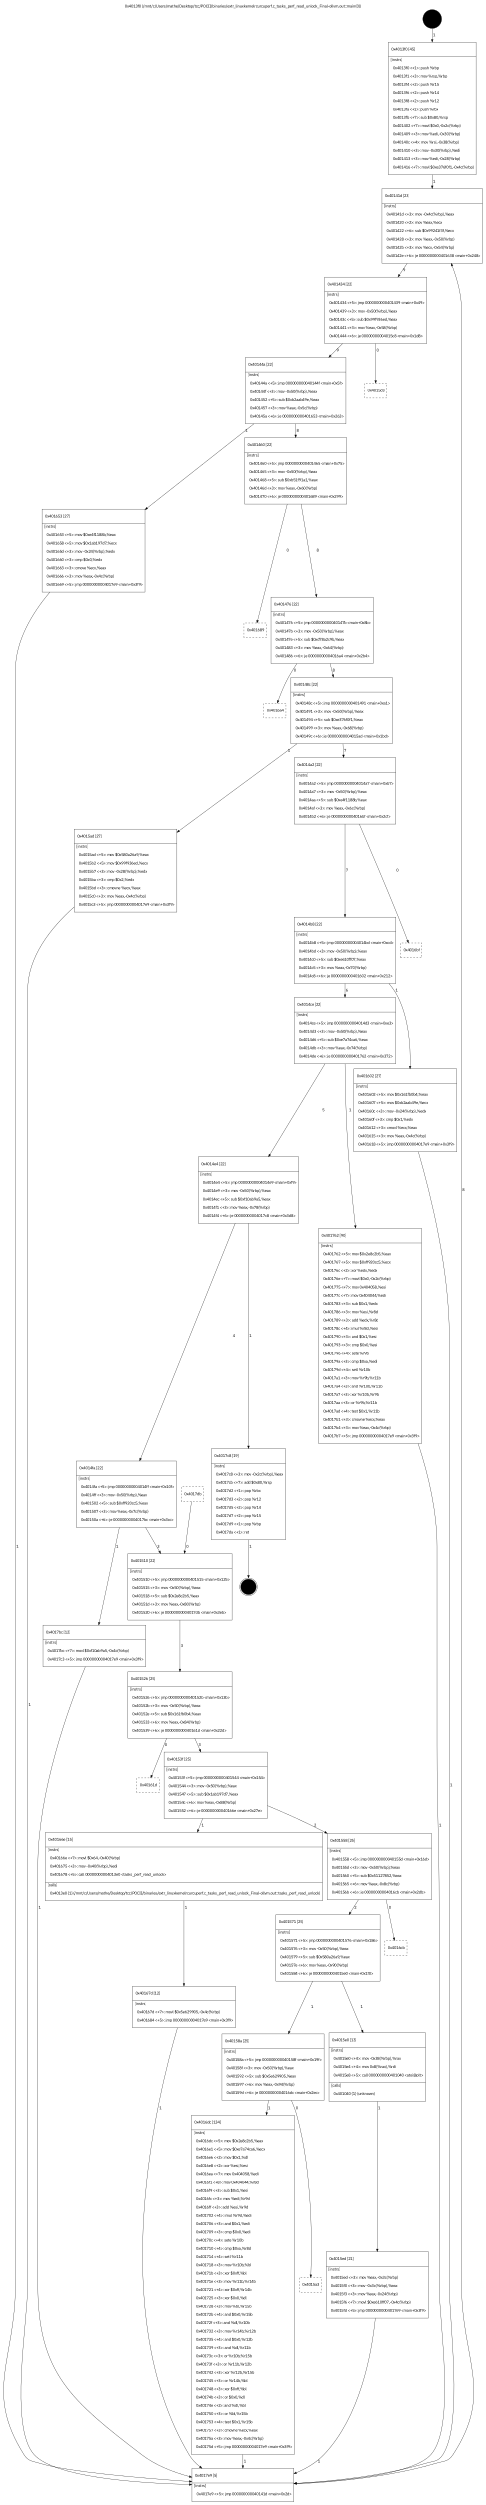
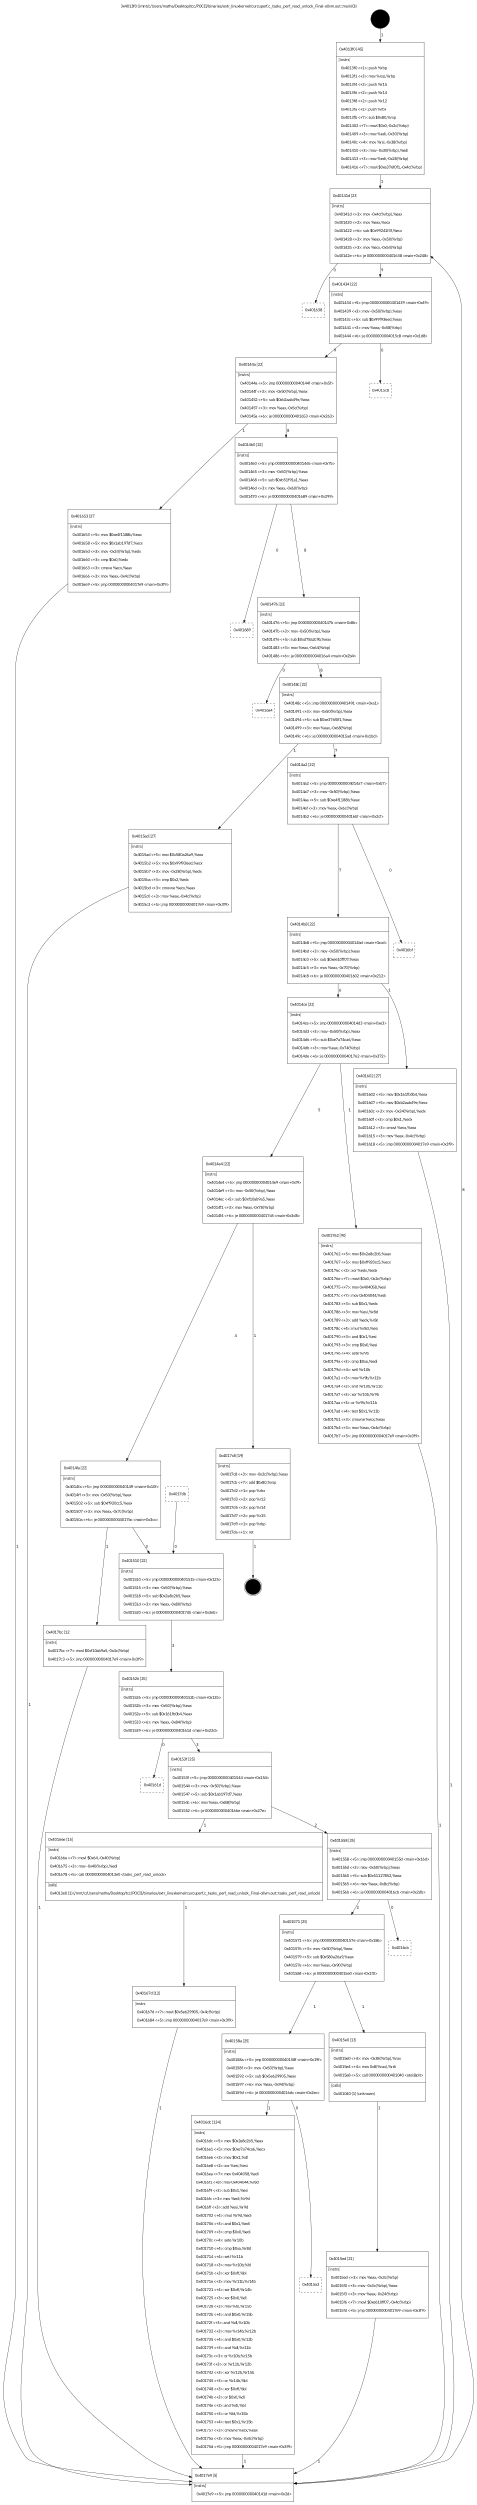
  digraph {
    fontname="IBM Plex Sans"
    label="0x4013f0 (/mnt/c/Users/mathe/Desktop/tcc/POCII/binaries/extr_linuxkernelrcurcuperf.c_tasks_perf_read_unlock_Final-ollvm.out::main(0))"
    labelloc=t
    node [fontname="IBM Plex Sans" shape=record]
    edge [fontname="IBM Plex Sans"]
    Entry [fillcolor=black height=0.3 shape=circle style=filled width=0.3]
    n2 [label="{\n     0x4013f0 [45]\l\n     | [instrs]\l\n     &nbsp;&nbsp;0x4013f0 \<+1\>: push %rbp\l\n     &nbsp;&nbsp;0x4013f1 \<+3\>: mov %rsp,%rbp\l\n     &nbsp;&nbsp;0x4013f4 \<+2\>: push %r15\l\n     &nbsp;&nbsp;0x4013f6 \<+2\>: push %r14\l\n     &nbsp;&nbsp;0x4013f8 \<+2\>: push %r12\l\n     &nbsp;&nbsp;0x4013fa \<+1\>: push %rbx\l\n     &nbsp;&nbsp;0x4013fb \<+7\>: sub $0x80,%rsp\l\n     &nbsp;&nbsp;0x401402 \<+7\>: movl $0x0,-0x2c(%rbp)\l\n     &nbsp;&nbsp;0x401409 \<+3\>: mov %edi,-0x30(%rbp)\l\n     &nbsp;&nbsp;0x40140c \<+4\>: mov %rsi,-0x38(%rbp)\l\n     &nbsp;&nbsp;0x401410 \<+3\>: mov -0x30(%rbp),%edi\l\n     &nbsp;&nbsp;0x401413 \<+3\>: mov %edi,-0x28(%rbp)\l\n     &nbsp;&nbsp;0x401416 \<+7\>: movl $0xe376f0f1,-0x4c(%rbp)\l\n  }"]
    n3 [label="{\n     0x40141d [23]\l\n     | [instrs]\l\n     &nbsp;&nbsp;0x40141d \<+3\>: mov -0x4c(%rbp),%eax\l\n     &nbsp;&nbsp;0x401420 \<+2\>: mov %eax,%ecx\l\n     &nbsp;&nbsp;0x401422 \<+6\>: sub $0x99241f3f,%ecx\l\n     &nbsp;&nbsp;0x401428 \<+3\>: mov %eax,-0x50(%rbp)\l\n     &nbsp;&nbsp;0x40142b \<+3\>: mov %ecx,-0x54(%rbp)\l\n     &nbsp;&nbsp;0x40142e \<+6\>: je 0000000000401638 \<main+0x248\>\l\n  }"]
+   n4 [label="{\n     0x401638\l\n  }" style=dashed]
    n5 [label="{\n     0x401434 [22]\l\n     | [instrs]\l\n     &nbsp;&nbsp;0x401434 \<+5\>: jmp 0000000000401439 \<main+0x49\>\l\n     &nbsp;&nbsp;0x401439 \<+3\>: mov -0x50(%rbp),%eax\l\n     &nbsp;&nbsp;0x40143c \<+5\>: sub $0x99f936ed,%eax\l\n     &nbsp;&nbsp;0x401441 \<+3\>: mov %eax,-0x58(%rbp)\l\n     &nbsp;&nbsp;0x401444 \<+6\>: je 00000000004015c8 \<main+0x1d8\>\l\n  }"]
    n6 [label="{\n     0x4015c8\l\n  }" style=dashed]
    n7 [label="{\n     0x40144a [22]\l\n     | [instrs]\l\n     &nbsp;&nbsp;0x40144a \<+5\>: jmp 000000000040144f \<main+0x5f\>\l\n     &nbsp;&nbsp;0x40144f \<+3\>: mov -0x50(%rbp),%eax\l\n     &nbsp;&nbsp;0x401452 \<+5\>: sub $0xb2aab49e,%eax\l\n     &nbsp;&nbsp;0x401457 \<+3\>: mov %eax,-0x5c(%rbp)\l\n     &nbsp;&nbsp;0x40145a \<+6\>: je 0000000000401653 \<main+0x263\>\l\n  }"]
    n8 [label="{\n     0x401653 [27]\l\n     | [instrs]\l\n     &nbsp;&nbsp;0x401653 \<+5\>: mov $0xe4f1188b,%eax\l\n     &nbsp;&nbsp;0x401658 \<+5\>: mov $0x1ab197d7,%ecx\l\n     &nbsp;&nbsp;0x40165d \<+3\>: mov -0x24(%rbp),%edx\l\n     &nbsp;&nbsp;0x401660 \<+3\>: cmp $0x0,%edx\l\n     &nbsp;&nbsp;0x401663 \<+3\>: cmove %ecx,%eax\l\n     &nbsp;&nbsp;0x401666 \<+3\>: mov %eax,-0x4c(%rbp)\l\n     &nbsp;&nbsp;0x401669 \<+5\>: jmp 00000000004017e9 \<main+0x3f9\>\l\n  }"]
    n9 [label="{\n     0x401460 [22]\l\n     | [instrs]\l\n     &nbsp;&nbsp;0x401460 \<+5\>: jmp 0000000000401465 \<main+0x75\>\l\n     &nbsp;&nbsp;0x401465 \<+3\>: mov -0x50(%rbp),%eax\l\n     &nbsp;&nbsp;0x401468 \<+5\>: sub $0xb51f91a1,%eax\l\n     &nbsp;&nbsp;0x40146d \<+3\>: mov %eax,-0x60(%rbp)\l\n     &nbsp;&nbsp;0x401470 \<+6\>: je 0000000000401689 \<main+0x299\>\l\n  }"]
    Exit [fillcolor=black height=0.3 peripheries=2 shape=circle style=filled width=0.3]
    n11 [label="{\n     0x4017e9 [5]\l\n     | [instrs]\l\n     &nbsp;&nbsp;0x4017e9 \<+5\>: jmp 000000000040141d \<main+0x2d\>\l\n  }"]
    n12 [label="{\n     0x401689\l\n  }" style=dashed]
    n13 [label="{\n     0x401476 [22]\l\n     | [instrs]\l\n     &nbsp;&nbsp;0x401476 \<+5\>: jmp 000000000040147b \<main+0x8b\>\l\n     &nbsp;&nbsp;0x40147b \<+3\>: mov -0x50(%rbp),%eax\l\n     &nbsp;&nbsp;0x40147e \<+5\>: sub $0xd78a2c9b,%eax\l\n     &nbsp;&nbsp;0x401483 \<+3\>: mov %eax,-0x64(%rbp)\l\n     &nbsp;&nbsp;0x401486 \<+6\>: je 00000000004016a4 \<main+0x2b4\>\l\n  }"]
    n14 [label="{\n     0x4015a3\l\n  }" style=dashed]
    n15 [label="{\n     0x4016a4\l\n  }" style=dashed]
    n16 [label="{\n     0x40148c [22]\l\n     | [instrs]\l\n     &nbsp;&nbsp;0x40148c \<+5\>: jmp 0000000000401491 \<main+0xa1\>\l\n     &nbsp;&nbsp;0x401491 \<+3\>: mov -0x50(%rbp),%eax\l\n     &nbsp;&nbsp;0x401494 \<+5\>: sub $0xe376f0f1,%eax\l\n     &nbsp;&nbsp;0x401499 \<+3\>: mov %eax,-0x68(%rbp)\l\n     &nbsp;&nbsp;0x40149c \<+6\>: je 00000000004015ad \<main+0x1bd\>\l\n  }"]
    n17 [label="{\n     0x4016dc [134]\l\n     | [instrs]\l\n     &nbsp;&nbsp;0x4016dc \<+5\>: mov $0x2e8c2b5,%eax\l\n     &nbsp;&nbsp;0x4016e1 \<+5\>: mov $0xe7a74ca6,%ecx\l\n     &nbsp;&nbsp;0x4016e6 \<+2\>: mov $0x1,%dl\l\n     &nbsp;&nbsp;0x4016e8 \<+2\>: xor %esi,%esi\l\n     &nbsp;&nbsp;0x4016ea \<+7\>: mov 0x404058,%edi\l\n     &nbsp;&nbsp;0x4016f1 \<+8\>: mov 0x404044,%r8d\l\n     &nbsp;&nbsp;0x4016f9 \<+3\>: sub $0x1,%esi\l\n     &nbsp;&nbsp;0x4016fc \<+3\>: mov %edi,%r9d\l\n     &nbsp;&nbsp;0x4016ff \<+3\>: add %esi,%r9d\l\n     &nbsp;&nbsp;0x401702 \<+4\>: imul %r9d,%edi\l\n     &nbsp;&nbsp;0x401706 \<+3\>: and $0x1,%edi\l\n     &nbsp;&nbsp;0x401709 \<+3\>: cmp $0x0,%edi\l\n     &nbsp;&nbsp;0x40170c \<+4\>: sete %r10b\l\n     &nbsp;&nbsp;0x401710 \<+4\>: cmp $0xa,%r8d\l\n     &nbsp;&nbsp;0x401714 \<+4\>: setl %r11b\l\n     &nbsp;&nbsp;0x401718 \<+3\>: mov %r10b,%bl\l\n     &nbsp;&nbsp;0x40171b \<+3\>: xor $0xff,%bl\l\n     &nbsp;&nbsp;0x40171e \<+3\>: mov %r11b,%r14b\l\n     &nbsp;&nbsp;0x401721 \<+4\>: xor $0xff,%r14b\l\n     &nbsp;&nbsp;0x401725 \<+3\>: xor $0x0,%dl\l\n     &nbsp;&nbsp;0x401728 \<+3\>: mov %bl,%r15b\l\n     &nbsp;&nbsp;0x40172b \<+4\>: and $0x0,%r15b\l\n     &nbsp;&nbsp;0x40172f \<+3\>: and %dl,%r10b\l\n     &nbsp;&nbsp;0x401732 \<+3\>: mov %r14b,%r12b\l\n     &nbsp;&nbsp;0x401735 \<+4\>: and $0x0,%r12b\l\n     &nbsp;&nbsp;0x401739 \<+3\>: and %dl,%r11b\l\n     &nbsp;&nbsp;0x40173c \<+3\>: or %r10b,%r15b\l\n     &nbsp;&nbsp;0x40173f \<+3\>: or %r11b,%r12b\l\n     &nbsp;&nbsp;0x401742 \<+3\>: xor %r12b,%r15b\l\n     &nbsp;&nbsp;0x401745 \<+3\>: or %r14b,%bl\l\n     &nbsp;&nbsp;0x401748 \<+3\>: xor $0xff,%bl\l\n     &nbsp;&nbsp;0x40174b \<+3\>: or $0x0,%dl\l\n     &nbsp;&nbsp;0x40174e \<+2\>: and %dl,%bl\l\n     &nbsp;&nbsp;0x401750 \<+3\>: or %bl,%r15b\l\n     &nbsp;&nbsp;0x401753 \<+4\>: test $0x1,%r15b\l\n     &nbsp;&nbsp;0x401757 \<+3\>: cmovne %ecx,%eax\l\n     &nbsp;&nbsp;0x40175a \<+3\>: mov %eax,-0x4c(%rbp)\l\n     &nbsp;&nbsp;0x40175d \<+5\>: jmp 00000000004017e9 \<main+0x3f9\>\l\n  }"]
    n18 [label="{\n     0x4015ad [27]\l\n     | [instrs]\l\n     &nbsp;&nbsp;0x4015ad \<+5\>: mov $0x580a26a9,%eax\l\n     &nbsp;&nbsp;0x4015b2 \<+5\>: mov $0x99f936ed,%ecx\l\n     &nbsp;&nbsp;0x4015b7 \<+3\>: mov -0x28(%rbp),%edx\l\n     &nbsp;&nbsp;0x4015ba \<+3\>: cmp $0x2,%edx\l\n     &nbsp;&nbsp;0x4015bd \<+3\>: cmovne %ecx,%eax\l\n     &nbsp;&nbsp;0x4015c0 \<+3\>: mov %eax,-0x4c(%rbp)\l\n     &nbsp;&nbsp;0x4015c3 \<+5\>: jmp 00000000004017e9 \<main+0x3f9\>\l\n  }"]
    n19 [label="{\n     0x4014a2 [22]\l\n     | [instrs]\l\n     &nbsp;&nbsp;0x4014a2 \<+5\>: jmp 00000000004014a7 \<main+0xb7\>\l\n     &nbsp;&nbsp;0x4014a7 \<+3\>: mov -0x50(%rbp),%eax\l\n     &nbsp;&nbsp;0x4014aa \<+5\>: sub $0xe4f1188b,%eax\l\n     &nbsp;&nbsp;0x4014af \<+3\>: mov %eax,-0x6c(%rbp)\l\n     &nbsp;&nbsp;0x4014b2 \<+6\>: je 00000000004016bf \<main+0x2cf\>\l\n  }"]
    n20 [label="{\n     0x40167d [12]\l\n     | [instrs]\l\n     &nbsp;&nbsp;0x40167d \<+7\>: movl $0x5e629905,-0x4c(%rbp)\l\n     &nbsp;&nbsp;0x401684 \<+5\>: jmp 00000000004017e9 \<main+0x3f9\>\l\n  }"]
    n21 [label="{\n     0x4016bf\l\n  }" style=dashed]
    n22 [label="{\n     0x4014b8 [22]\l\n     | [instrs]\l\n     &nbsp;&nbsp;0x4014b8 \<+5\>: jmp 00000000004014bd \<main+0xcd\>\l\n     &nbsp;&nbsp;0x4014bd \<+3\>: mov -0x50(%rbp),%eax\l\n     &nbsp;&nbsp;0x4014c0 \<+5\>: sub $0xe610ff07,%eax\l\n     &nbsp;&nbsp;0x4014c5 \<+3\>: mov %eax,-0x70(%rbp)\l\n     &nbsp;&nbsp;0x4014c8 \<+6\>: je 0000000000401602 \<main+0x212\>\l\n  }"]
    n23 [label="{\n     0x4015ed [21]\l\n     | [instrs]\l\n     &nbsp;&nbsp;0x4015ed \<+3\>: mov %eax,-0x3c(%rbp)\l\n     &nbsp;&nbsp;0x4015f0 \<+3\>: mov -0x3c(%rbp),%eax\l\n     &nbsp;&nbsp;0x4015f3 \<+3\>: mov %eax,-0x24(%rbp)\l\n     &nbsp;&nbsp;0x4015f6 \<+7\>: movl $0xe610ff07,-0x4c(%rbp)\l\n     &nbsp;&nbsp;0x4015fd \<+5\>: jmp 00000000004017e9 \<main+0x3f9\>\l\n  }"]
    n24 [label="{\n     0x401602 [27]\l\n     | [instrs]\l\n     &nbsp;&nbsp;0x401602 \<+5\>: mov $0x161fb0b4,%eax\l\n     &nbsp;&nbsp;0x401607 \<+5\>: mov $0xb2aab49e,%ecx\l\n     &nbsp;&nbsp;0x40160c \<+3\>: mov -0x24(%rbp),%edx\l\n     &nbsp;&nbsp;0x40160f \<+3\>: cmp $0x1,%edx\l\n     &nbsp;&nbsp;0x401612 \<+3\>: cmovl %ecx,%eax\l\n     &nbsp;&nbsp;0x401615 \<+3\>: mov %eax,-0x4c(%rbp)\l\n     &nbsp;&nbsp;0x401618 \<+5\>: jmp 00000000004017e9 \<main+0x3f9\>\l\n  }"]
    n25 [label="{\n     0x4014ce [22]\l\n     | [instrs]\l\n     &nbsp;&nbsp;0x4014ce \<+5\>: jmp 00000000004014d3 \<main+0xe3\>\l\n     &nbsp;&nbsp;0x4014d3 \<+3\>: mov -0x50(%rbp),%eax\l\n     &nbsp;&nbsp;0x4014d6 \<+5\>: sub $0xe7a74ca6,%eax\l\n     &nbsp;&nbsp;0x4014db \<+3\>: mov %eax,-0x74(%rbp)\l\n     &nbsp;&nbsp;0x4014de \<+6\>: je 0000000000401762 \<main+0x372\>\l\n  }"]
    n26 [label="{\n     0x40158a [25]\l\n     | [instrs]\l\n     &nbsp;&nbsp;0x40158a \<+5\>: jmp 000000000040158f \<main+0x19f\>\l\n     &nbsp;&nbsp;0x40158f \<+3\>: mov -0x50(%rbp),%eax\l\n     &nbsp;&nbsp;0x401592 \<+5\>: sub $0x5e629905,%eax\l\n     &nbsp;&nbsp;0x401597 \<+6\>: mov %eax,-0x94(%rbp)\l\n     &nbsp;&nbsp;0x40159d \<+6\>: je 00000000004016dc \<main+0x2ec\>\l\n  }"]
    n27 [label="{\n     0x401762 [90]\l\n     | [instrs]\l\n     &nbsp;&nbsp;0x401762 \<+5\>: mov $0x2e8c2b5,%eax\l\n     &nbsp;&nbsp;0x401767 \<+5\>: mov $0xff920cc5,%ecx\l\n     &nbsp;&nbsp;0x40176c \<+2\>: xor %edx,%edx\l\n     &nbsp;&nbsp;0x40176e \<+7\>: movl $0x0,-0x2c(%rbp)\l\n     &nbsp;&nbsp;0x401775 \<+7\>: mov 0x404058,%esi\l\n     &nbsp;&nbsp;0x40177c \<+7\>: mov 0x404044,%edi\l\n     &nbsp;&nbsp;0x401783 \<+3\>: sub $0x1,%edx\l\n     &nbsp;&nbsp;0x401786 \<+3\>: mov %esi,%r8d\l\n     &nbsp;&nbsp;0x401789 \<+3\>: add %edx,%r8d\l\n     &nbsp;&nbsp;0x40178c \<+4\>: imul %r8d,%esi\l\n     &nbsp;&nbsp;0x401790 \<+3\>: and $0x1,%esi\l\n     &nbsp;&nbsp;0x401793 \<+3\>: cmp $0x0,%esi\l\n     &nbsp;&nbsp;0x401796 \<+4\>: sete %r9b\l\n     &nbsp;&nbsp;0x40179a \<+3\>: cmp $0xa,%edi\l\n     &nbsp;&nbsp;0x40179d \<+4\>: setl %r10b\l\n     &nbsp;&nbsp;0x4017a1 \<+3\>: mov %r9b,%r11b\l\n     &nbsp;&nbsp;0x4017a4 \<+3\>: and %r10b,%r11b\l\n     &nbsp;&nbsp;0x4017a7 \<+3\>: xor %r10b,%r9b\l\n     &nbsp;&nbsp;0x4017aa \<+3\>: or %r9b,%r11b\l\n     &nbsp;&nbsp;0x4017ad \<+4\>: test $0x1,%r11b\l\n     &nbsp;&nbsp;0x4017b1 \<+3\>: cmovne %ecx,%eax\l\n     &nbsp;&nbsp;0x4017b4 \<+3\>: mov %eax,-0x4c(%rbp)\l\n     &nbsp;&nbsp;0x4017b7 \<+5\>: jmp 00000000004017e9 \<main+0x3f9\>\l\n  }"]
    n28 [label="{\n     0x4014e4 [22]\l\n     | [instrs]\l\n     &nbsp;&nbsp;0x4014e4 \<+5\>: jmp 00000000004014e9 \<main+0xf9\>\l\n     &nbsp;&nbsp;0x4014e9 \<+3\>: mov -0x50(%rbp),%eax\l\n     &nbsp;&nbsp;0x4014ec \<+5\>: sub $0xf10ab9a5,%eax\l\n     &nbsp;&nbsp;0x4014f1 \<+3\>: mov %eax,-0x78(%rbp)\l\n     &nbsp;&nbsp;0x4014f4 \<+6\>: je 00000000004017c8 \<main+0x3d8\>\l\n  }"]
    n29 [label="{\n     0x4015e0 [13]\l\n     | [instrs]\l\n     &nbsp;&nbsp;0x4015e0 \<+4\>: mov -0x38(%rbp),%rax\l\n     &nbsp;&nbsp;0x4015e4 \<+4\>: mov 0x8(%rax),%rdi\l\n     &nbsp;&nbsp;0x4015e8 \<+5\>: call 0000000000401040 \<atoi@plt\>\l\n     | [calls]\l\n     &nbsp;&nbsp;0x401040 \{1\} (unknown)\l\n  }"]
    n30 [label="{\n     0x4017c8 [19]\l\n     | [instrs]\l\n     &nbsp;&nbsp;0x4017c8 \<+3\>: mov -0x2c(%rbp),%eax\l\n     &nbsp;&nbsp;0x4017cb \<+7\>: add $0x80,%rsp\l\n     &nbsp;&nbsp;0x4017d2 \<+1\>: pop %rbx\l\n     &nbsp;&nbsp;0x4017d3 \<+2\>: pop %r12\l\n     &nbsp;&nbsp;0x4017d5 \<+2\>: pop %r14\l\n     &nbsp;&nbsp;0x4017d7 \<+2\>: pop %r15\l\n     &nbsp;&nbsp;0x4017d9 \<+1\>: pop %rbp\l\n     &nbsp;&nbsp;0x4017da \<+1\>: ret\l\n  }"]
    n31 [label="{\n     0x4014fa [22]\l\n     | [instrs]\l\n     &nbsp;&nbsp;0x4014fa \<+5\>: jmp 00000000004014ff \<main+0x10f\>\l\n     &nbsp;&nbsp;0x4014ff \<+3\>: mov -0x50(%rbp),%eax\l\n     &nbsp;&nbsp;0x401502 \<+5\>: sub $0xff920cc5,%eax\l\n     &nbsp;&nbsp;0x401507 \<+3\>: mov %eax,-0x7c(%rbp)\l\n     &nbsp;&nbsp;0x40150a \<+6\>: je 00000000004017bc \<main+0x3cc\>\l\n  }"]
    n32 [label="{\n     0x401571 [25]\l\n     | [instrs]\l\n     &nbsp;&nbsp;0x401571 \<+5\>: jmp 0000000000401576 \<main+0x186\>\l\n     &nbsp;&nbsp;0x401576 \<+3\>: mov -0x50(%rbp),%eax\l\n     &nbsp;&nbsp;0x401579 \<+5\>: sub $0x580a26a9,%eax\l\n     &nbsp;&nbsp;0x40157e \<+6\>: mov %eax,-0x90(%rbp)\l\n     &nbsp;&nbsp;0x401584 \<+6\>: je 00000000004015e0 \<main+0x1f0\>\l\n  }"]
    n33 [label="{\n     0x4017bc [12]\l\n     | [instrs]\l\n     &nbsp;&nbsp;0x4017bc \<+7\>: movl $0xf10ab9a5,-0x4c(%rbp)\l\n     &nbsp;&nbsp;0x4017c3 \<+5\>: jmp 00000000004017e9 \<main+0x3f9\>\l\n  }"]
    n34 [label="{\n     0x401510 [22]\l\n     | [instrs]\l\n     &nbsp;&nbsp;0x401510 \<+5\>: jmp 0000000000401515 \<main+0x125\>\l\n     &nbsp;&nbsp;0x401515 \<+3\>: mov -0x50(%rbp),%eax\l\n     &nbsp;&nbsp;0x401518 \<+5\>: sub $0x2e8c2b5,%eax\l\n     &nbsp;&nbsp;0x40151d \<+3\>: mov %eax,-0x80(%rbp)\l\n     &nbsp;&nbsp;0x401520 \<+6\>: je 00000000004017db \<main+0x3eb\>\l\n  }"]
    n35 [label="{\n     0x4016cb\l\n  }" style=dashed]
    n36 [label="{\n     0x401526 [25]\l\n     | [instrs]\l\n     &nbsp;&nbsp;0x401526 \<+5\>: jmp 000000000040152b \<main+0x13b\>\l\n     &nbsp;&nbsp;0x40152b \<+3\>: mov -0x50(%rbp),%eax\l\n     &nbsp;&nbsp;0x40152e \<+5\>: sub $0x161fb0b4,%eax\l\n     &nbsp;&nbsp;0x401533 \<+6\>: mov %eax,-0x84(%rbp)\l\n     &nbsp;&nbsp;0x401539 \<+6\>: je 000000000040161d \<main+0x22d\>\l\n  }"]
    n37 [label="{\n     0x401558 [25]\l\n     | [instrs]\l\n     &nbsp;&nbsp;0x401558 \<+5\>: jmp 000000000040155d \<main+0x16d\>\l\n     &nbsp;&nbsp;0x40155d \<+3\>: mov -0x50(%rbp),%eax\l\n     &nbsp;&nbsp;0x401560 \<+5\>: sub $0x51127852,%eax\l\n     &nbsp;&nbsp;0x401565 \<+6\>: mov %eax,-0x8c(%rbp)\l\n     &nbsp;&nbsp;0x40156b \<+6\>: je 00000000004016cb \<main+0x2db\>\l\n  }"]
    n38 [label="{\n     0x4017db\l\n  }" style=dashed]
    n39 [label="{\n     0x40153f [25]\l\n     | [instrs]\l\n     &nbsp;&nbsp;0x40153f \<+5\>: jmp 0000000000401544 \<main+0x154\>\l\n     &nbsp;&nbsp;0x401544 \<+3\>: mov -0x50(%rbp),%eax\l\n     &nbsp;&nbsp;0x401547 \<+5\>: sub $0x1ab197d7,%eax\l\n     &nbsp;&nbsp;0x40154c \<+6\>: mov %eax,-0x88(%rbp)\l\n     &nbsp;&nbsp;0x401552 \<+6\>: je 000000000040166e \<main+0x27e\>\l\n  }"]
    n40 [label="{\n     0x40161d\l\n  }" style=dashed]
    n41 [label="{\n     0x40166e [15]\l\n     | [instrs]\l\n     &nbsp;&nbsp;0x40166e \<+7\>: movl $0x64,-0x40(%rbp)\l\n     &nbsp;&nbsp;0x401675 \<+3\>: mov -0x40(%rbp),%edi\l\n     &nbsp;&nbsp;0x401678 \<+5\>: call 00000000004013e0 \<tasks_perf_read_unlock\>\l\n     | [calls]\l\n     &nbsp;&nbsp;0x4013e0 \{1\} (/mnt/c/Users/mathe/Desktop/tcc/POCII/binaries/extr_linuxkernelrcurcuperf.c_tasks_perf_read_unlock_Final-ollvm.out::tasks_perf_read_unlock)\l\n  }"]
    Entry -> n2 [label=" 1"]
    n2 -> n3 [label=" 1"]
+   n3 -> n4 [label=" 0"]
    n3 -> n5 [label=" 9"]
    n5 -> n6 [label=" 0"]
    n5 -> n7 [label=" 9"]
    n7 -> n8 [label=" 1"]
    n7 -> n9 [label=" 8"]
    n8 -> n11 [label=" 1"]
    n9 -> n12 [label=" 0"]
    n9 -> n13 [label=" 8"]
    n11 -> n3 [label=" 8"]
    n13 -> n15 [label=" 0"]
    n13 -> n16 [label=" 8"]
    n16 -> n18 [label=" 1"]
    n16 -> n19 [label=" 7"]
    n17 -> n11 [label=" 1"]
    n18 -> n11 [label=" 1"]
    n19 -> n21 [label=" 0"]
    n19 -> n22 [label=" 7"]
    n20 -> n11 [label=" 1"]
    n22 -> n24 [label=" 1"]
    n22 -> n25 [label=" 6"]
    n23 -> n11 [label=" 1"]
    n24 -> n11 [label=" 1"]
    n25 -> n27 [label=" 1"]
    n25 -> n28 [label=" 5"]
    n26 -> n14 [label=" 0"]
    n26 -> n17 [label=" 1"]
    n27 -> n11 [label=" 1"]
    n28 -> n30 [label=" 1"]
    n28 -> n31 [label=" 4"]
    n29 -> n23 [label=" 1"]
    n30 -> Exit [label=" 1"]
    n31 -> n33 [label=" 1"]
    n31 -> n34 [label=" 3"]
    n32 -> n26 [label=" 1"]
    n32 -> n29 [label=" 1"]
    n33 -> n11 [label=" 1"]
    n34 -> n36 [label=" 3"]
    n36 -> n39 [label=" 3"]
    n36 -> n40 [label=" 0"]
    n37 -> n32 [label=" 2"]
    n37 -> n35 [label=" 0"]
    n38 -> n34 [label=" 0"]
    n39 -> n37 [label=" 2"]
    n39 -> n41 [label=" 1"]
    n41 -> n20 [label=" 1"]
  }
